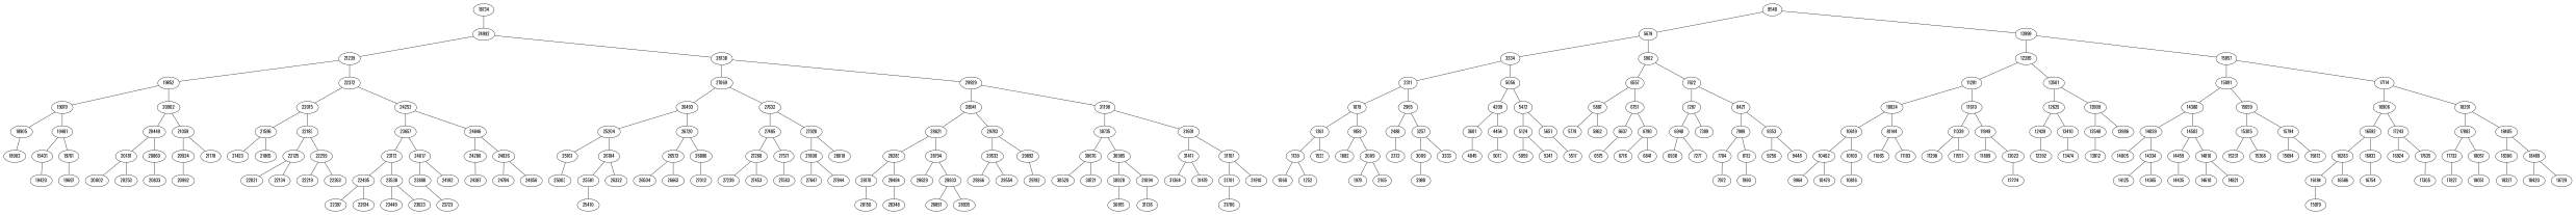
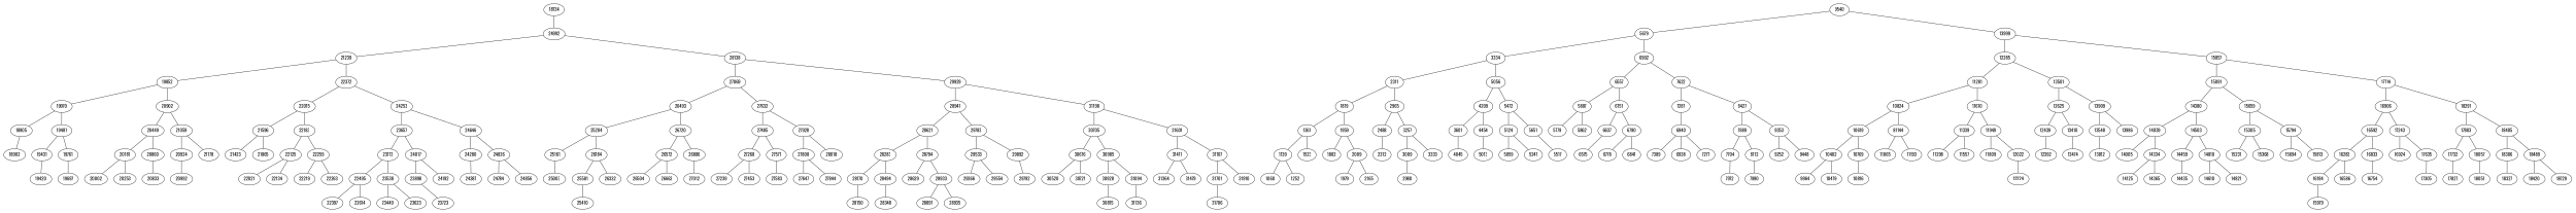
  graph {
    fontname=Oswald
    node [fontname=Oswald]
    edge [fontname=Oswald]
    n1 [label=18734]
    n2 [label=24992]
    n3 [label=9540]
    n4 [label=5679]
    n5 [label=13999]
    n6 [label=21239]
    n7 [label=28138]
    n8 [label=3334]
    n9 [label=6902]
    n10 [label=12285]
    n11 [label=15857]
    n12 [label=2311]
    n13 [label=5056]
    n14 [label=6557]
    n15 [label=7622]
    n16 [label=1879]
    n17 [label=2965]
    n18 [label=4209]
    n19 [label=5472]
    n20 [label=1361]
    n21 [label=1959]
    n22 [label=2488]
    n23 [label=3257]
    n24 [label=1139]
    n25 [label=1523]
    n26 [label=1882]
    n27 [label=2009]
    n28 [label=1060]
    n29 [label=1252]
    n30 [label=1979]
    n31 [label=2165]
    n32 [label=2312]
    n33 [label=3009]
    n34 [label=3333]
    n35 [label=2980]
    n36 [label=3601]
    n37 [label=4454]
    n38 [label=5124]
    n39 [label=5651]
    n40 [label=4045]
    n41 [label=5013]
    n42 [label=5059]
    n43 [label=5247]
    n44 [label=5517]
    n45 [label=5807]
    n46 [label=6751]
    n47 [label=7287]
    n48 [label=8427]
    n49 [label=5779]
    n50 [label=5862]
    n51 [label=6637]
    n52 [label=6790]
    n53 [label=6575]
    n54 [label=6778]
    n55 [label=6841]
    n56 [label=6940]
    n57 [label=7389]
    n58 [label=7989]
    n59 [label=9353]
    n60 [label=6938]
    n61 [label=7277]
    n62 [label=7704]
    n63 [label=8112]
-   n64 [label=9256]
+   n64 [label=9252]
    n65 [label=9448]
    n66 [label=7972]
    n67 [label=7990]
    n68 [label=11281]
    n69 [label=13501]
    n70 [label=15091]
    n71 [label=17714]
    n72 [label=10824]
    n73 [label=11610]
    n74 [label=12625]
    n75 [label=13909]
    n76 [label=10619]
    n77 [label=81144]
    n78 [label=11339]
    n79 [label=11949]
    n80 [label=10402]
    n81 [label=10769]
    n82 [label=11065]
    n83 [label=11193]
    n84 [label=9964]
    n85 [label=10479]
    n86 [label=10816]
    n87 [label=11298]
    n88 [label=11557]
    n89 [label=11809]
    n90 [label=12022]
    n91 [label=12224]
    n92 [label=12439]
    n93 [label=13410]
    n94 [label=13548]
    n95 [label=13986]
    n96 [label=12392]
    n97 [label=13474]
    n98 [label=13812]
    n99 [label=14380]
    n100 [label=15659]
    n101 [label=16906]
    n102 [label=18291]
    n103 [label=14039]
    n104 [label=14503]
    n105 [label=15305]
    n106 [label=15794]
    n107 [label=14005]
    n108 [label=14334]
    n109 [label=14459]
    n110 [label=14810]
    n111 [label=14125]
    n112 [label=14365]
    n113 [label=14435]
    n114 [label=14610]
    n115 [label=14821]
    n116 [label=15231]
    n117 [label=15368]
    n118 [label=15694]
    n119 [label=15813]
    n120 [label=16592]
    n121 [label=17243]
    n122 [label=17883]
    n123 [label=18405]
    n124 [label=16283]
    n125 [label=16833]
    n126 [label=16924]
    n127 [label=17635]
    n128 [label=16184]
    n129 [label=16586]
    n130 [label=16754]
    n131 [label=15979]
    n132 [label=17305]
    n133 [label=17732]
    n134 [label=18057]
    n135 [label=18306]
    n136 [label=18489]
    n137 [label=17827]
    n138 [label=18051]
    n139 [label=18327]
    n140 [label=18420]
    n141 [label=18729]
    n142 [label=19852]
    n143 [label=22372]
    n144 [label=27069]
    n145 [label=29929]
    n146 [label=19070]
    n147 [label=20902]
    n148 [label=22015]
    n149 [label=24253]
    n150 [label=18905]
    n151 [label=19481]
    n152 [label=20449]
    n153 [label=21059]
    n154 [label=18902]
    n155 [label=19431]
    n156 [label=19761]
    n157 [label=19420]
    n158 [label=19697]
    n159 [label=20181]
    n160 [label=20860]
    n161 [label=20924]
    n162 [label=21178]
    n163 [label=20002]
    n164 [label=20253]
    n165 [label=20833]
    n166 [label=20992]
    n167 [label=21596]
    n168 [label=22183]
    n169 [label=23657]
    n170 [label=24646]
    n171 [label=21423]
    n172 [label=21865]
    n173 [label=22125]
    n174 [label=22259]
    n175 [label=22021]
    n176 [label=22134]
    n177 [label=22219]
    n178 [label=22263]
    n179 [label=23173]
    n180 [label=24017]
    n181 [label=24280]
    n182 [label=24826]
    n183 [label=22495]
    n184 [label=23538]
    n185 [label=23898]
    n186 [label=24192]
    n187 [label=22397]
    n188 [label=22614]
    n189 [label=23449]
    n190 [label=23623]
    n191 [label=23723]
    n192 [label=24387]
    n193 [label=24784]
    n194 [label=24856]
    n195 [label=26493]
    n196 [label=27632]
    n197 [label=28941]
    n198 [label=31198]
    n199 [label=25204]
    n200 [label=26720]
    n201 [label=27485]
    n202 [label=27928]
    n203 [label=25161]
    n204 [label=26184]
    n205 [label=26572]
    n206 [label=26886]
    n207 [label=25003]
    n208 [label=25581]
    n209 [label=26332]
    n210 [label=25410]
    n211 [label=26504]
    n212 [label=26663]
    n213 [label=27012]
    n214 [label=27268]
    n215 [label=27577]
    n216 [label=27808]
    n217 [label=28018]
    n218 [label=27239]
    n219 [label=27453]
    n220 [label=27583]
    n221 [label=27647]
    n222 [label=27844]
    n223 [label=28621]
    n224 [label=29783]
-   n225 [label=30735]
+   n225 [label=30705]
    n226 [label=31601]
    n227 [label=28283]
    n228 [label=28794]
    n229 [label=29533]
    n230 [label=29892]
    n231 [label=28170]
    n232 [label=28494]
    n233 [label=28629]
    n234 [label=28933]
    n235 [label=28150]
    n236 [label=28348]
    n237 [label=28897]
    n238 [label=28935]
    n239 [label=29366]
    n240 [label=29554]
    n241 [label=29792]
    n242 [label=30676]
    n243 [label=30985]
    n244 [label=31411]
    n245 [label=31707]
    n246 [label=30520]
    n247 [label=30721]
    n248 [label=30928]
    n249 [label=31094]
    n250 [label=30815]
    n251 [label=31136]
    n252 [label=31364]
    n253 [label=31479]
    n254 [label=31701]
    n255 [label=31910]
    n256 [label=31706]
    n1 -- n2
    n2 -- n6
    n2 -- n7
    n3 -- n4
    n3 -- n5
    n4 -- n8
    n4 -- n9
    n5 -- n10
    n5 -- n11
    n6 -- n142
    n6 -- n143
    n7 -- n144
    n7 -- n145
    n8 -- n12
    n8 -- n13
    n9 -- n14
    n9 -- n15
    n10 -- n68
    n10 -- n69
    n11 -- n70
    n11 -- n71
    n12 -- n16
    n12 -- n17
    n13 -- n18
    n13 -- n19
    n14 -- n45
    n14 -- n46
    n15 -- n47
    n15 -- n48
    n16 -- n20
    n16 -- n21
    n17 -- n22
    n17 -- n23
    n18 -- n36
    n18 -- n37
    n19 -- n38
    n19 -- n39
    n20 -- n24
    n20 -- n25
    n21 -- n26
    n21 -- n27
    n22 -- n32
    n23 -- n33
    n23 -- n34
    n24 -- n28
    n24 -- n29
    n27 -- n30
    n27 -- n31
    n33 -- n35
    n36 -- n40
    n37 -- n41
    n38 -- n42
    n38 -- n43
    n39 -- n44
    n45 -- n49
    n45 -- n50
    n46 -- n51
    n46 -- n52
    n47 -- n56
-   n47 -- n57
+   n56 -- n57
    n48 -- n58
    n48 -- n59
    n51 -- n53
    n52 -- n54
    n52 -- n55
    n56 -- n60
    n56 -- n61
    n58 -- n62
    n58 -- n63
    n59 -- n64
    n59 -- n65
    n62 -- n66
    n63 -- n67
    n68 -- n72
    n68 -- n73
    n69 -- n74
    n69 -- n75
    n70 -- n99
    n70 -- n100
    n71 -- n101
    n71 -- n102
    n72 -- n76
    n72 -- n77
    n73 -- n78
    n73 -- n79
    n74 -- n92
    n74 -- n93
    n75 -- n94
    n75 -- n95
    n76 -- n80
    n76 -- n81
    n77 -- n82
    n77 -- n83
    n78 -- n87
    n78 -- n88
    n79 -- n89
    n79 -- n90
    n80 -- n84
    n80 -- n85
    n81 -- n86
    n90 -- n91
    n92 -- n96
    n93 -- n97
    n94 -- n98
    n99 -- n103
    n99 -- n104
    n100 -- n105
    n100 -- n106
    n101 -- n120
    n101 -- n121
    n102 -- n122
    n102 -- n123
    n103 -- n107
    n103 -- n108
    n104 -- n109
    n104 -- n110
    n105 -- n116
    n105 -- n117
    n106 -- n118
    n106 -- n119
    n108 -- n111
    n108 -- n112
    n109 -- n113
    n110 -- n114
    n110 -- n115
    n120 -- n124
    n120 -- n125
    n121 -- n126
    n121 -- n127
    n122 -- n133
    n122 -- n134
    n123 -- n135
    n123 -- n136
    n124 -- n128
    n124 -- n129
    n125 -- n130
    n127 -- n132
    n128 -- n131
    n133 -- n137
    n134 -- n138
    n135 -- n139
    n136 -- n140
    n136 -- n141
    n142 -- n146
    n142 -- n147
    n143 -- n148
    n143 -- n149
    n144 -- n195
    n144 -- n196
    n145 -- n197
    n145 -- n198
    n146 -- n150
    n146 -- n151
    n147 -- n152
    n147 -- n153
    n148 -- n167
    n148 -- n168
    n149 -- n169
    n149 -- n170
    n150 -- n154
    n151 -- n155
    n151 -- n156
    n152 -- n159
    n152 -- n160
    n153 -- n161
    n153 -- n162
    n155 -- n157
    n156 -- n158
    n159 -- n163
    n159 -- n164
    n160 -- n165
    n161 -- n166
    n167 -- n171
    n167 -- n172
    n168 -- n173
    n168 -- n174
    n169 -- n179
    n169 -- n180
    n170 -- n181
    n170 -- n182
    n173 -- n175
    n173 -- n176
    n174 -- n177
    n174 -- n178
    n179 -- n183
    n179 -- n184
    n180 -- n185
    n180 -- n186
    n181 -- n192
    n182 -- n193
    n182 -- n194
    n183 -- n187
    n183 -- n188
    n184 -- n189
    n184 -- n190
    n185 -- n191
    n195 -- n199
    n195 -- n200
    n196 -- n201
    n196 -- n202
    n197 -- n223
    n197 -- n224
    n198 -- n225
    n198 -- n226
    n199 -- n203
    n199 -- n204
    n200 -- n205
    n200 -- n206
    n201 -- n214
    n201 -- n215
    n202 -- n216
    n202 -- n217
    n203 -- n207
    n204 -- n208
    n204 -- n209
    n205 -- n211
    n205 -- n212
    n206 -- n213
    n208 -- n210
    n214 -- n218
    n214 -- n219
    n215 -- n220
    n216 -- n221
    n216 -- n222
    n223 -- n227
    n223 -- n228
    n224 -- n229
    n224 -- n230
    n225 -- n242
    n225 -- n243
    n226 -- n244
    n226 -- n245
    n227 -- n231
    n227 -- n232
    n228 -- n233
    n228 -- n234
    n229 -- n239
    n229 -- n240
    n230 -- n241
    n231 -- n235
    n232 -- n236
    n234 -- n237
    n234 -- n238
    n242 -- n246
    n242 -- n247
    n243 -- n248
    n243 -- n249
    n244 -- n252
    n244 -- n253
    n245 -- n254
    n245 -- n255
    n248 -- n250
    n249 -- n251
    n254 -- n256
  }
